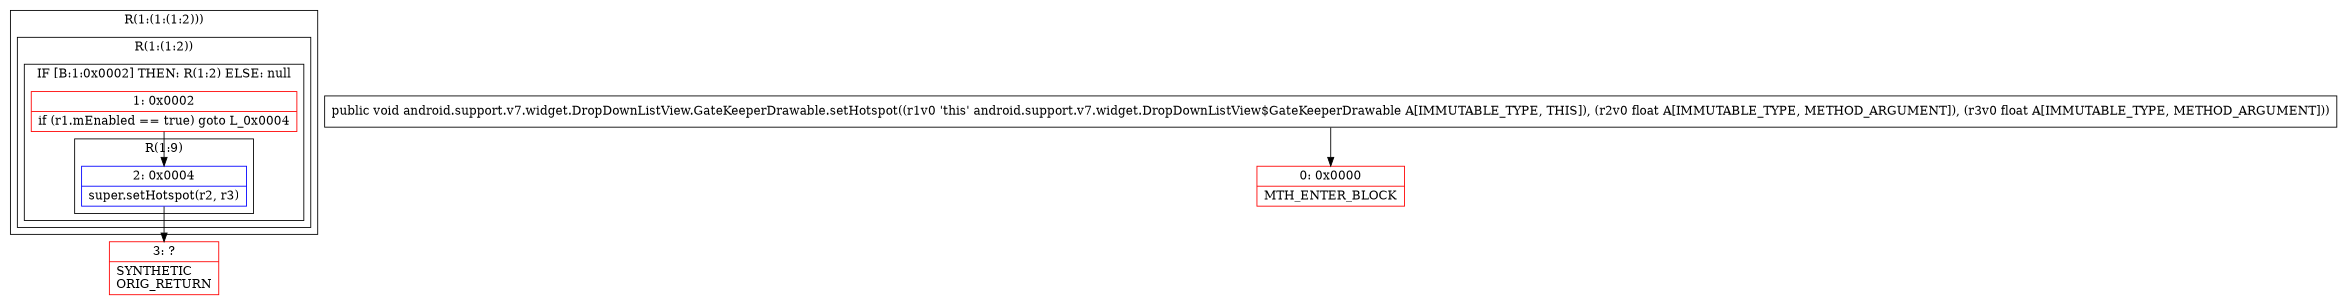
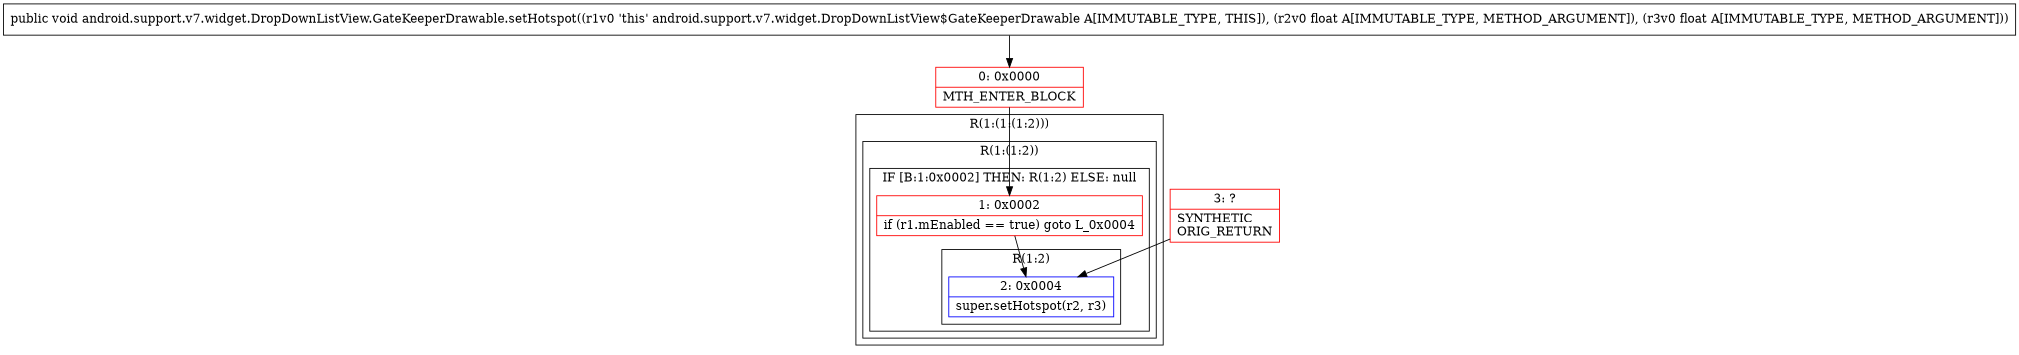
  digraph {
    node [color=red shape=record]
    n1 [color=blue label="{2\:\ 0x0004|super.setHotspot(r2, r3)\l}"]
    n2 [label="{1\:\ 0x0002|if (r1.mEnabled == true) goto L_0x0004\l}"]
    n3 [label="{3\:\ ?|SYNTHETIC\lORIG_RETURN\l}"]
    n4 [label="{0\:\ 0x0000|MTH_ENTER_BLOCK\l}"]
    n5 [label="{public void android.support.v7.widget.DropDownListView.GateKeeperDrawable.setHotspot((r1v0 'this' android.support.v7.widget.DropDownListView$GateKeeperDrawable A[IMMUTABLE_TYPE, THIS]), (r2v0 float A[IMMUTABLE_TYPE, METHOD_ARGUMENT]), (r3v0 float A[IMMUTABLE_TYPE, METHOD_ARGUMENT])) }" color=""]
    subgraph cluster_1 {
      label="R(1:(1:(1:2)))"
      subgraph cluster_2 {
        label="R(1:(1:2))"
        subgraph cluster_3 {
          label="IF [B:1:0x0002] THEN: R(1:2) ELSE: null"
          n2
          subgraph cluster_4 {
-           label="R(1:9)"
+           label="R(1:2)"
            n1
          }
        }
      }
    }
-   n1 -> n3
+   n3 -> n1
    n2 -> n1
+   n4 -> n2
    n5 -> n4
  }
